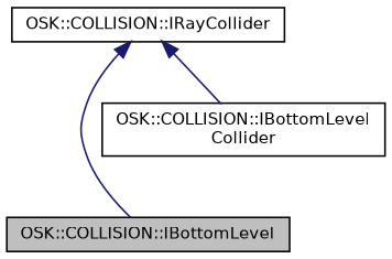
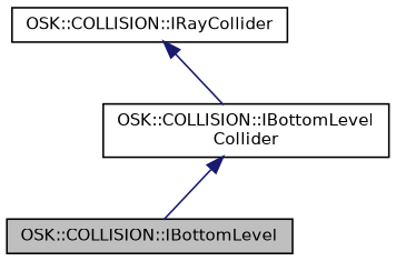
  digraph {
    node [color=black fillcolor=white fontname=Helvetica fontsize=10 shape=record style=filled]
    edge [color=midnightblue dir=back fontname=Helvetica fontsize=10 labelfontname=Helvetica labelfontsize=10 style=solid]
    n1 [fillcolor=grey75 fontcolor=black height=0.2 label="OSK::COLLISION::IBottomLevel" width=0.4]
    n2 [height=0.2 label="OSK::COLLISION::IBottomLevel\lCollider" width=0.4]
    n3 [height=0.2 label="OSK::COLLISION::IRayCollider" width=0.4]
-   n3 -> n1
+   n2 -> n1
    n3 -> n2
  }
